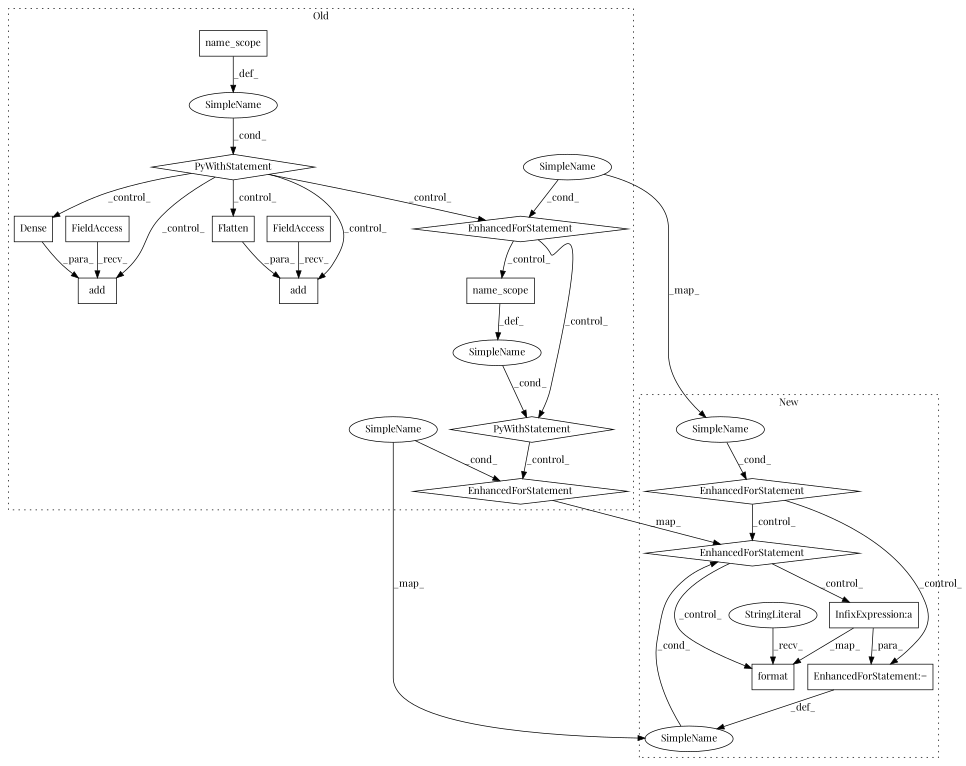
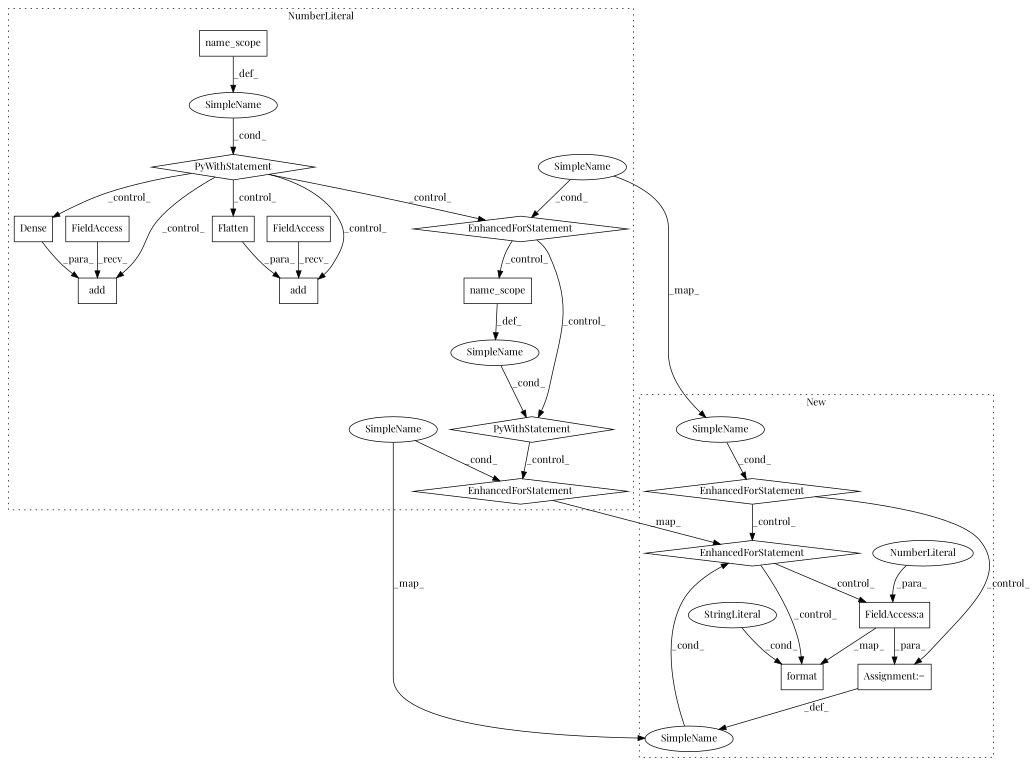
  digraph {
    fontname="Playfair Display"
    node [a=32 fontname="Playfair Display" l=12 shape=box]
    edge [fontname="Playfair Display"]
    n1 [l=9 label=Flatten s=4855]
    n2 [a=42 label=SimpleName shape=ellipse l=""]
    n3 [a=104 l="10,2" label=PyWithStatement s="3876,3904" shape=diamond]
    n4 [l="6,1" label=Dense s="4983,5008"]
    n5 [l="4,1" label=add s="4848,4864"]
    n6 [l="4,1" label=add s="4976,5009"]
    n7 [a=104 l="10,2" label=PyWithStatement s="3360,3387" shape=diamond]
    n8 [label=name_scope s=3375]
    n9 [a=70 l="69,2" label=EnhancedForStatement s="3584,3697" shape=diamond]
    n10 [a=42 l=18 label=SimpleName s=3657 shape=ellipse]
    n11 [label=name_scope s=3892]
    n12 [a=42 label=SimpleName shape=ellipse l=""]
    n13 [a=70 l="81,2" label=EnhancedForStatement s="3918,4047" shape=diamond]
    n14 [a=42 label=SimpleName s=4003 shape=ellipse]
    n15 [a=22 l=11 label=FieldAccess s=4964]
    n16 [a=22 l=11 label=FieldAccess s=4836]
    n17 [a=70 l="63,2" label=EnhancedForStatement s="3406,3513" shape=diamond]
-   n18 [a=27 l=3 label="InfixExpression:a" s=4005]
+   n18 [a=27 l=3 label="FieldAccess:a" s=4005]
+   n19 [a=34 l=1 label=NumberLiteral s=4008 shape=ellipse]
    n20 [l="7,1" label=format s="3997,4009"]
    n21 [a=45 l=8 label=StringLiteral s=3988 shape=ellipse]
    n22 [a=42 l=18 label=SimpleName s=3473 shape=ellipse]
    n23 [a=70 l="69,2" label=EnhancedForStatement s="3660,3777" shape=diamond]
    n24 [a=42 label=SimpleName s=3733 shape=ellipse]
-   n25 [a=7 l="69,2" label="EnhancedForStatement:=" s="3660,3777"]
+   n25 [a=7 l="69,2" label="Assignment:=" s="3660,3777"]
    subgraph cluster_1 {
-     label=Old
+     label=NumberLiteral
      style=dotted
      n1
      n2
      n3
      n4
      n5
      n6
      n7
      n8
      n9
      n10
      n11
      n12
      n13
      n14
      n15
      n16
    }
    subgraph cluster_2 {
      label=New
      style=dotted
      n17
      n18
+     n19
      n20
      n21
      n22
      n23
      n24
      n25
    }
    n1 -> n5 [label=_para_]
    n2 -> n7 [label=_cond_]
    n3 -> n13 [label=_control_]
    n4 -> n6 [label=_para_]
    n7 -> n1 [label=_control_]
    n7 -> n4 [label=_control_]
    n7 -> n5 [label=_control_]
    n7 -> n6 [label=_control_]
    n7 -> n9 [label=_control_]
    n8 -> n2 [label=_def_]
    n9 -> n3 [label=_control_]
    n9 -> n11 [label=_control_]
    n10 -> n9 [label=_cond_]
    n10 -> n22 [label=_map_]
    n11 -> n12 [label=_def_]
    n12 -> n3 [label=_cond_]
    n13 -> n23 [label=_map_]
    n14 -> n13 [label=_cond_]
    n14 -> n24 [label=_map_]
    n15 -> n6 [label=_recv_]
    n16 -> n5 [label=_recv_]
    n17 -> n23 [label=_control_]
    n17 -> n25 [label=_control_]
    n18 -> n20 [label=_map_]
    n18 -> n25 [label=_para_]
-   n21 -> n20 [label=_recv_]
+   n19 -> n18 [label=_para_]
+   n21 -> n20 [label=_cond_]
    n22 -> n17 [label=_cond_]
    n23 -> n18 [label=_control_]
    n23 -> n20 [label=_control_]
    n24 -> n23 [label=_cond_]
    n25 -> n24 [label=_def_]
  }
